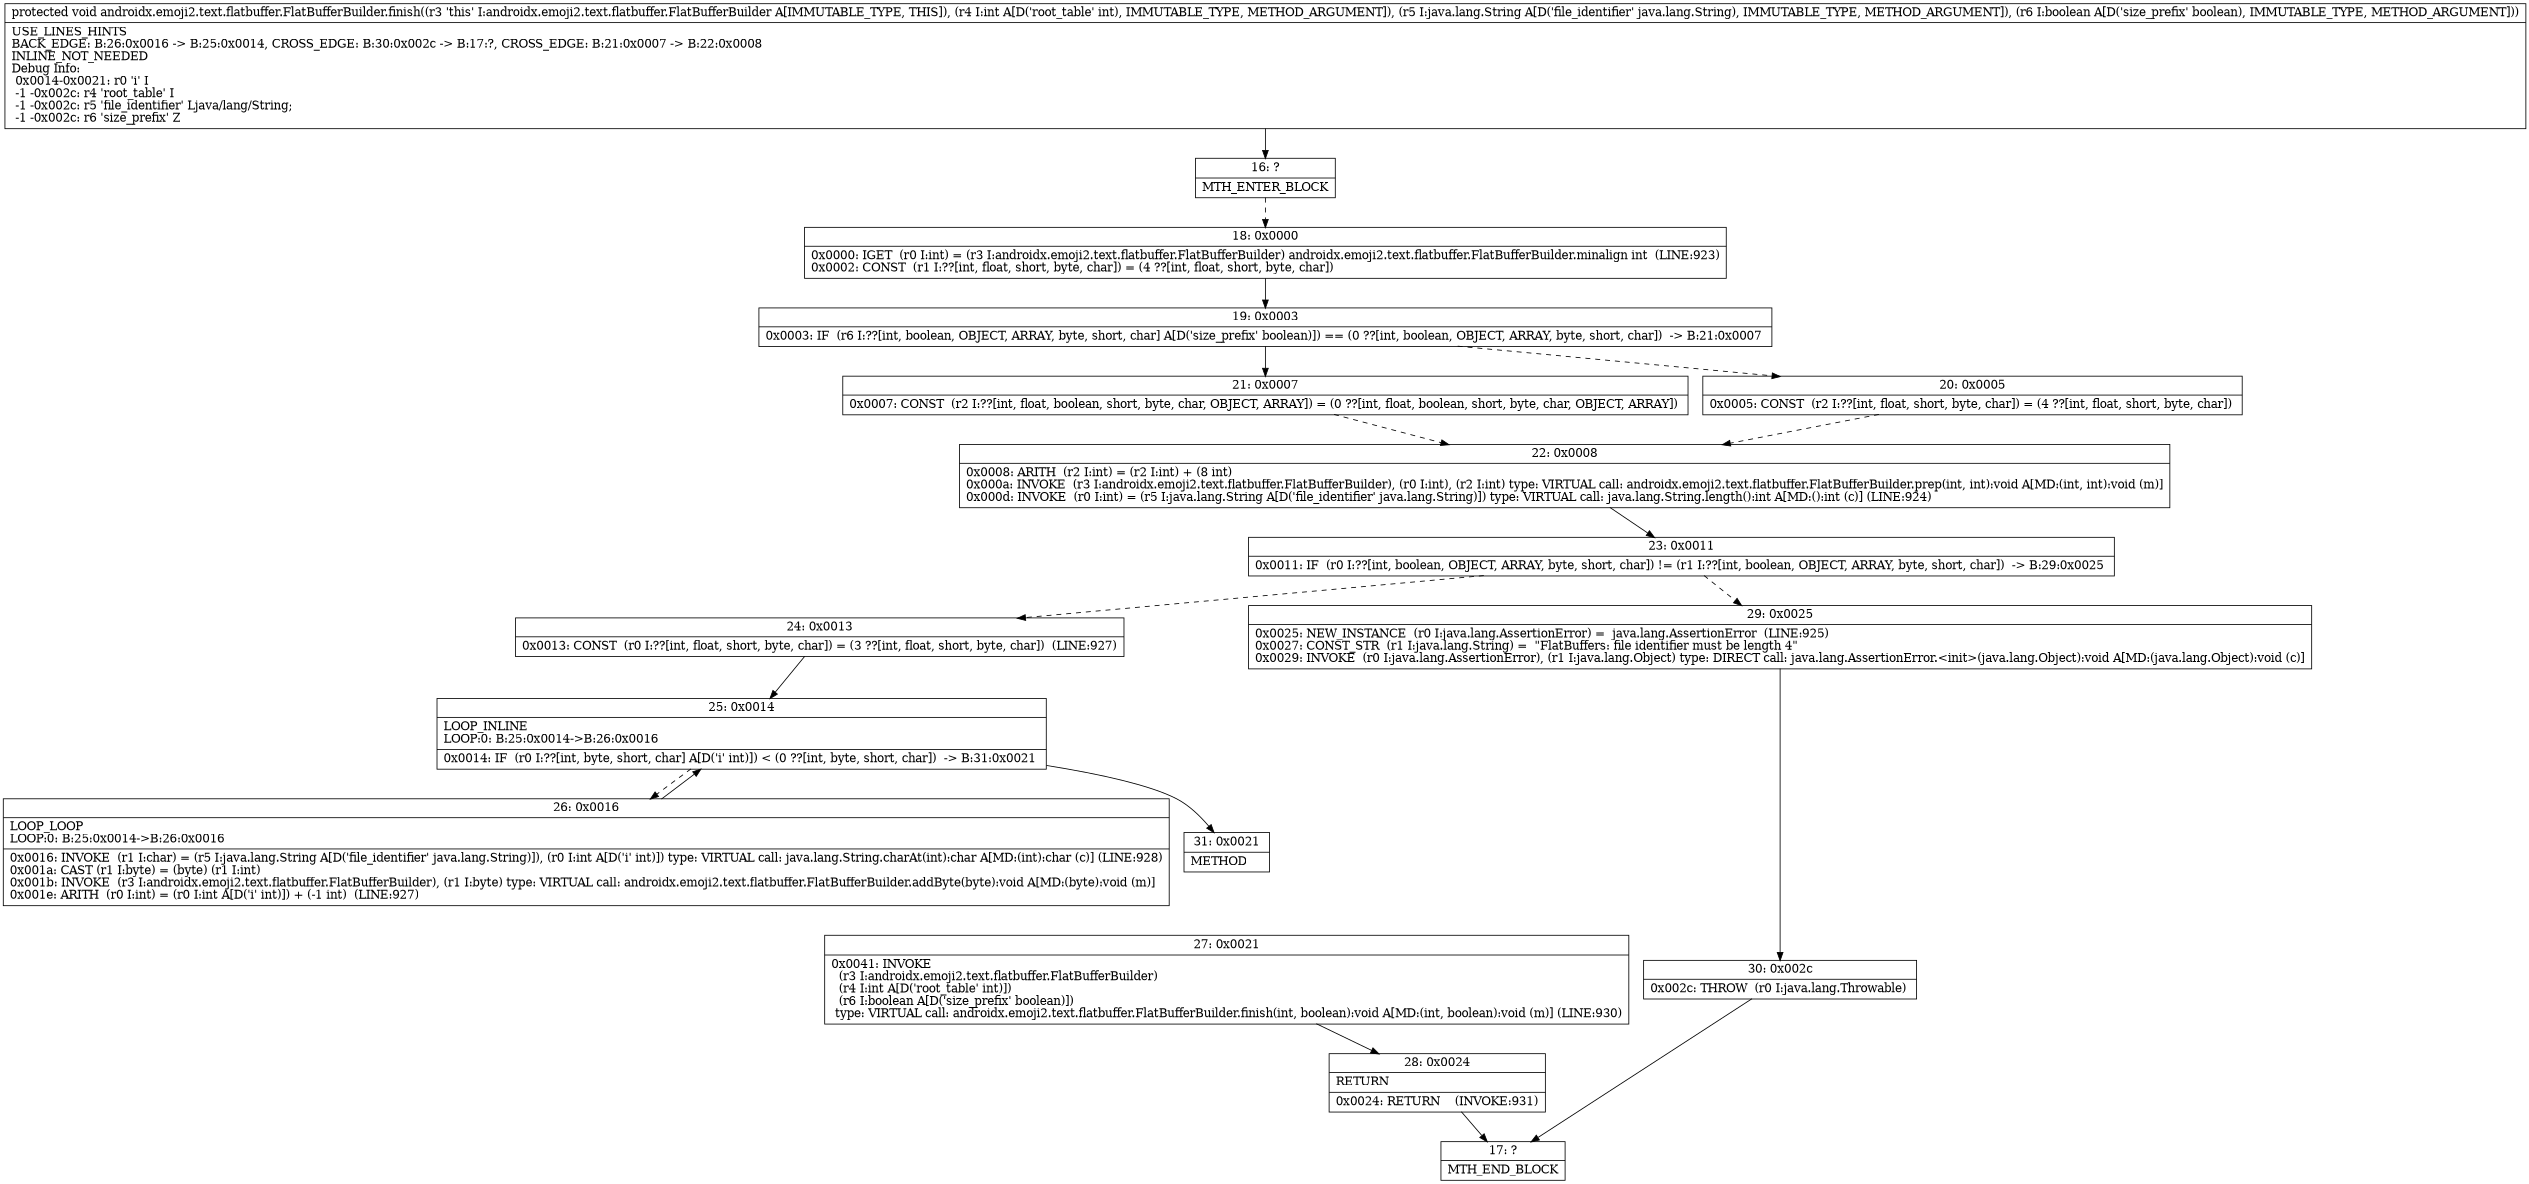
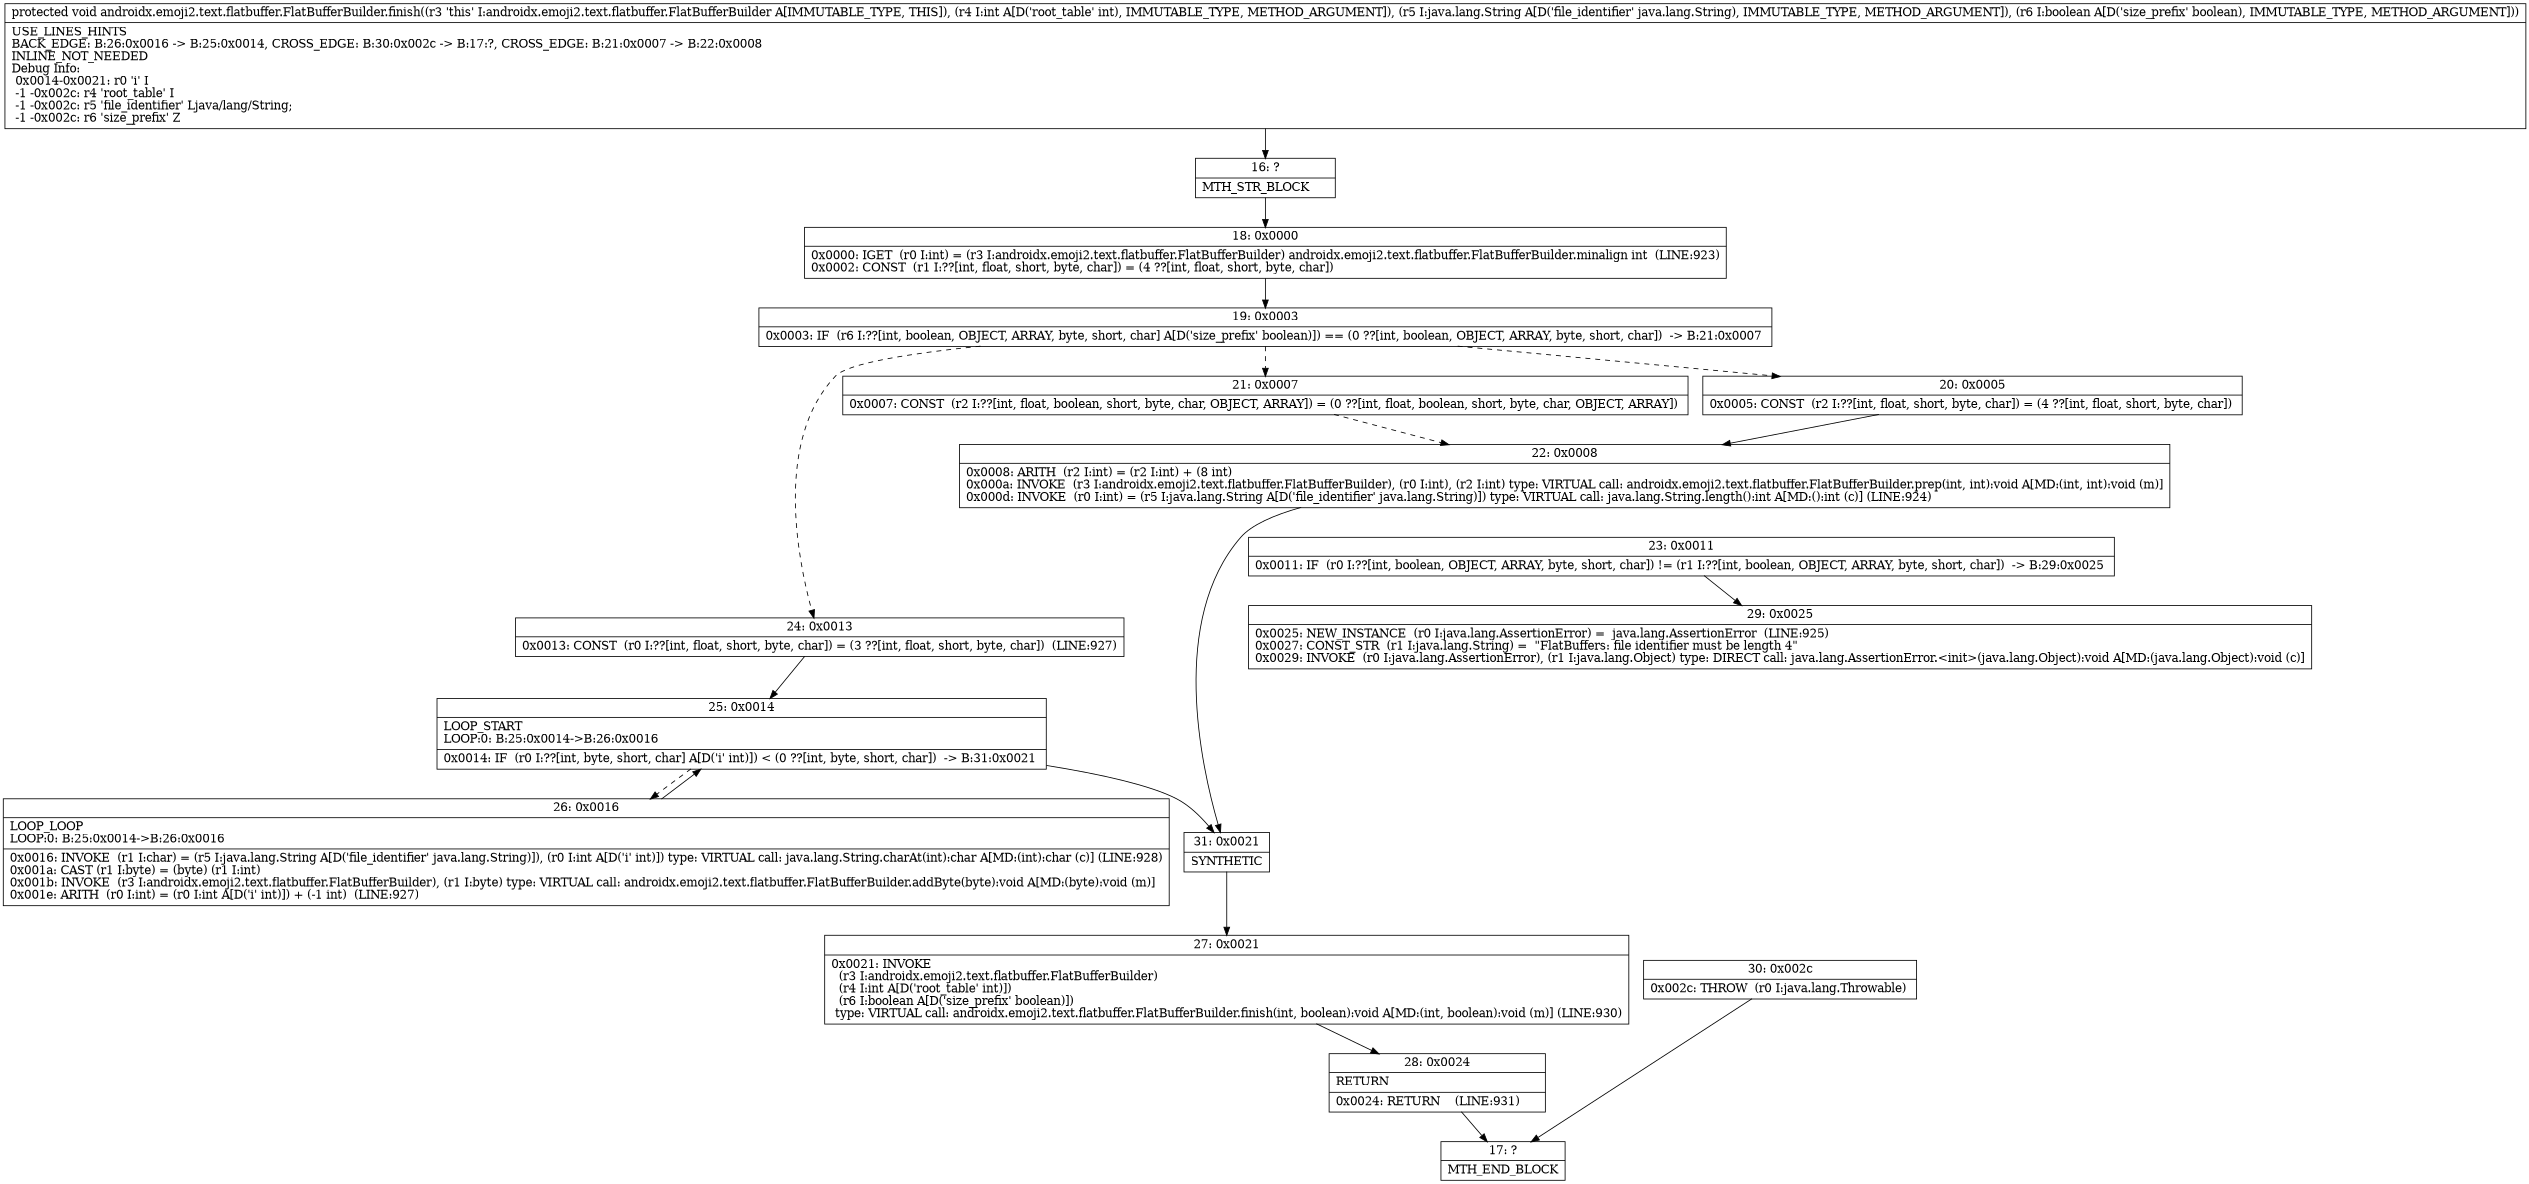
  digraph {
    node [shape=record]
-   n1 [label="{16\:\ ?|MTH_ENTER_BLOCK\l}"]
+   n1 [label="{16\:\ ?|MTH_STR_BLOCK\l}"]
    n2 [label="{18\:\ 0x0000|0x0000: IGET  (r0 I:int) = (r3 I:androidx.emoji2.text.flatbuffer.FlatBufferBuilder) androidx.emoji2.text.flatbuffer.FlatBufferBuilder.minalign int  (LINE:923)\l0x0002: CONST  (r1 I:??[int, float, short, byte, char]) = (4 ??[int, float, short, byte, char]) \l}"]
    n3 [label="{19\:\ 0x0003|0x0003: IF  (r6 I:??[int, boolean, OBJECT, ARRAY, byte, short, char] A[D('size_prefix' boolean)]) == (0 ??[int, boolean, OBJECT, ARRAY, byte, short, char])  \-\> B:21:0x0007 \l}"]
    n4 [label="{20\:\ 0x0005|0x0005: CONST  (r2 I:??[int, float, short, byte, char]) = (4 ??[int, float, short, byte, char]) \l}"]
    n5 [label="{21\:\ 0x0007|0x0007: CONST  (r2 I:??[int, float, boolean, short, byte, char, OBJECT, ARRAY]) = (0 ??[int, float, boolean, short, byte, char, OBJECT, ARRAY]) \l}"]
    n6 [label="{22\:\ 0x0008|0x0008: ARITH  (r2 I:int) = (r2 I:int) + (8 int) \l0x000a: INVOKE  (r3 I:androidx.emoji2.text.flatbuffer.FlatBufferBuilder), (r0 I:int), (r2 I:int) type: VIRTUAL call: androidx.emoji2.text.flatbuffer.FlatBufferBuilder.prep(int, int):void A[MD:(int, int):void (m)]\l0x000d: INVOKE  (r0 I:int) = (r5 I:java.lang.String A[D('file_identifier' java.lang.String)]) type: VIRTUAL call: java.lang.String.length():int A[MD:():int (c)] (LINE:924)\l}"]
    n7 [label="{23\:\ 0x0011|0x0011: IF  (r0 I:??[int, boolean, OBJECT, ARRAY, byte, short, char]) != (r1 I:??[int, boolean, OBJECT, ARRAY, byte, short, char])  \-\> B:29:0x0025 \l}"]
    n8 [label="{24\:\ 0x0013|0x0013: CONST  (r0 I:??[int, float, short, byte, char]) = (3 ??[int, float, short, byte, char])  (LINE:927)\l}"]
    n9 [label="{29\:\ 0x0025|0x0025: NEW_INSTANCE  (r0 I:java.lang.AssertionError) =  java.lang.AssertionError  (LINE:925)\l0x0027: CONST_STR  (r1 I:java.lang.String) =  \"FlatBuffers: file identifier must be length 4\" \l0x0029: INVOKE  (r0 I:java.lang.AssertionError), (r1 I:java.lang.Object) type: DIRECT call: java.lang.AssertionError.\<init\>(java.lang.Object):void A[MD:(java.lang.Object):void (c)]\l}"]
-   n10 [label="{25\:\ 0x0014|LOOP_INLINE\lLOOP:0: B:25:0x0014\-\>B:26:0x0016\l|0x0014: IF  (r0 I:??[int, byte, short, char] A[D('i' int)]) \< (0 ??[int, byte, short, char])  \-\> B:31:0x0021 \l}"]
+   n10 [label="{25\:\ 0x0014|LOOP_START\lLOOP:0: B:25:0x0014\-\>B:26:0x0016\l|0x0014: IF  (r0 I:??[int, byte, short, char] A[D('i' int)]) \< (0 ??[int, byte, short, char])  \-\> B:31:0x0021 \l}"]
    n11 [label="{30\:\ 0x002c|0x002c: THROW  (r0 I:java.lang.Throwable) \l}"]
    n12 [label="{26\:\ 0x0016|LOOP_LOOP\lLOOP:0: B:25:0x0014\-\>B:26:0x0016\l|0x0016: INVOKE  (r1 I:char) = (r5 I:java.lang.String A[D('file_identifier' java.lang.String)]), (r0 I:int A[D('i' int)]) type: VIRTUAL call: java.lang.String.charAt(int):char A[MD:(int):char (c)] (LINE:928)\l0x001a: CAST (r1 I:byte) = (byte) (r1 I:int) \l0x001b: INVOKE  (r3 I:androidx.emoji2.text.flatbuffer.FlatBufferBuilder), (r1 I:byte) type: VIRTUAL call: androidx.emoji2.text.flatbuffer.FlatBufferBuilder.addByte(byte):void A[MD:(byte):void (m)]\l0x001e: ARITH  (r0 I:int) = (r0 I:int A[D('i' int)]) + (\-1 int)  (LINE:927)\l}"]
-   n13 [label="{31\:\ 0x0021|METHOD\l}"]
-   n14 [label="{27\:\ 0x0021|0x0041: INVOKE  \l  (r3 I:androidx.emoji2.text.flatbuffer.FlatBufferBuilder)\l  (r4 I:int A[D('root_table' int)])\l  (r6 I:boolean A[D('size_prefix' boolean)])\l type: VIRTUAL call: androidx.emoji2.text.flatbuffer.FlatBufferBuilder.finish(int, boolean):void A[MD:(int, boolean):void (m)] (LINE:930)\l}"]
-   n15 [label="{28\:\ 0x0024|RETURN\l|0x0024: RETURN    (INVOKE:931)\l}"]
+   n13 [label="{31\:\ 0x0021|SYNTHETIC\l}"]
+   n14 [label="{27\:\ 0x0021|0x0021: INVOKE  \l  (r3 I:androidx.emoji2.text.flatbuffer.FlatBufferBuilder)\l  (r4 I:int A[D('root_table' int)])\l  (r6 I:boolean A[D('size_prefix' boolean)])\l type: VIRTUAL call: androidx.emoji2.text.flatbuffer.FlatBufferBuilder.finish(int, boolean):void A[MD:(int, boolean):void (m)] (LINE:930)\l}"]
+   n15 [label="{28\:\ 0x0024|RETURN\l|0x0024: RETURN    (LINE:931)\l}"]
    n16 [label="{17\:\ ?|MTH_END_BLOCK\l}"]
    n17 [label="{protected void androidx.emoji2.text.flatbuffer.FlatBufferBuilder.finish((r3 'this' I:androidx.emoji2.text.flatbuffer.FlatBufferBuilder A[IMMUTABLE_TYPE, THIS]), (r4 I:int A[D('root_table' int), IMMUTABLE_TYPE, METHOD_ARGUMENT]), (r5 I:java.lang.String A[D('file_identifier' java.lang.String), IMMUTABLE_TYPE, METHOD_ARGUMENT]), (r6 I:boolean A[D('size_prefix' boolean), IMMUTABLE_TYPE, METHOD_ARGUMENT]))  | USE_LINES_HINTS\lBACK_EDGE: B:26:0x0016 \-\> B:25:0x0014, CROSS_EDGE: B:30:0x002c \-\> B:17:?, CROSS_EDGE: B:21:0x0007 \-\> B:22:0x0008\lINLINE_NOT_NEEDED\lDebug Info:\l  0x0014\-0x0021: r0 'i' I\l  \-1 \-0x002c: r4 'root_table' I\l  \-1 \-0x002c: r5 'file_identifier' Ljava\/lang\/String;\l  \-1 \-0x002c: r6 'size_prefix' Z\l}"]
-   n1 -> n2 [style=dashed]
+   n1 -> n2
    n2 -> n3
    n3 -> n4 [style=dashed]
-   n3 -> n5
-   n4 -> n6 [style=dashed]
+   n3 -> n5 [style=dashed]
+   n4 -> n6
    n5 -> n6 [style=dashed]
-   n6 -> n7
-   n7 -> n8 [style=dashed]
-   n7 -> n9 [style=dashed]
+   n6 -> n13
+   n3 -> n8 [style=dashed]
+   n7 -> n9
    n8 -> n10
-   n9 -> n11
    n10 -> n12 [style=dashed]
    n10 -> n13
    n11 -> n16
    n12 -> n10
+   n13 -> n14
    n14 -> n15
    n15 -> n16
    n17 -> n1
  }
